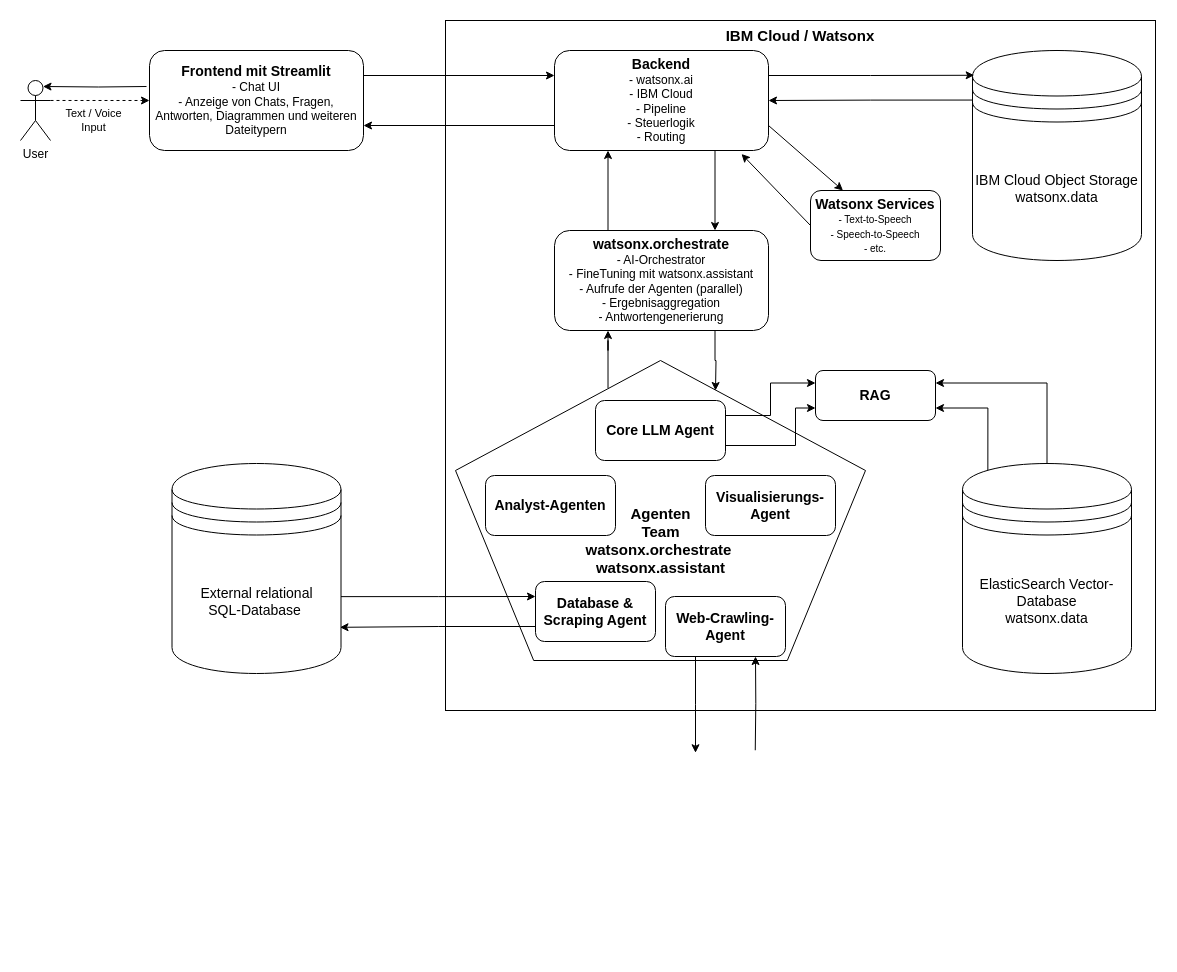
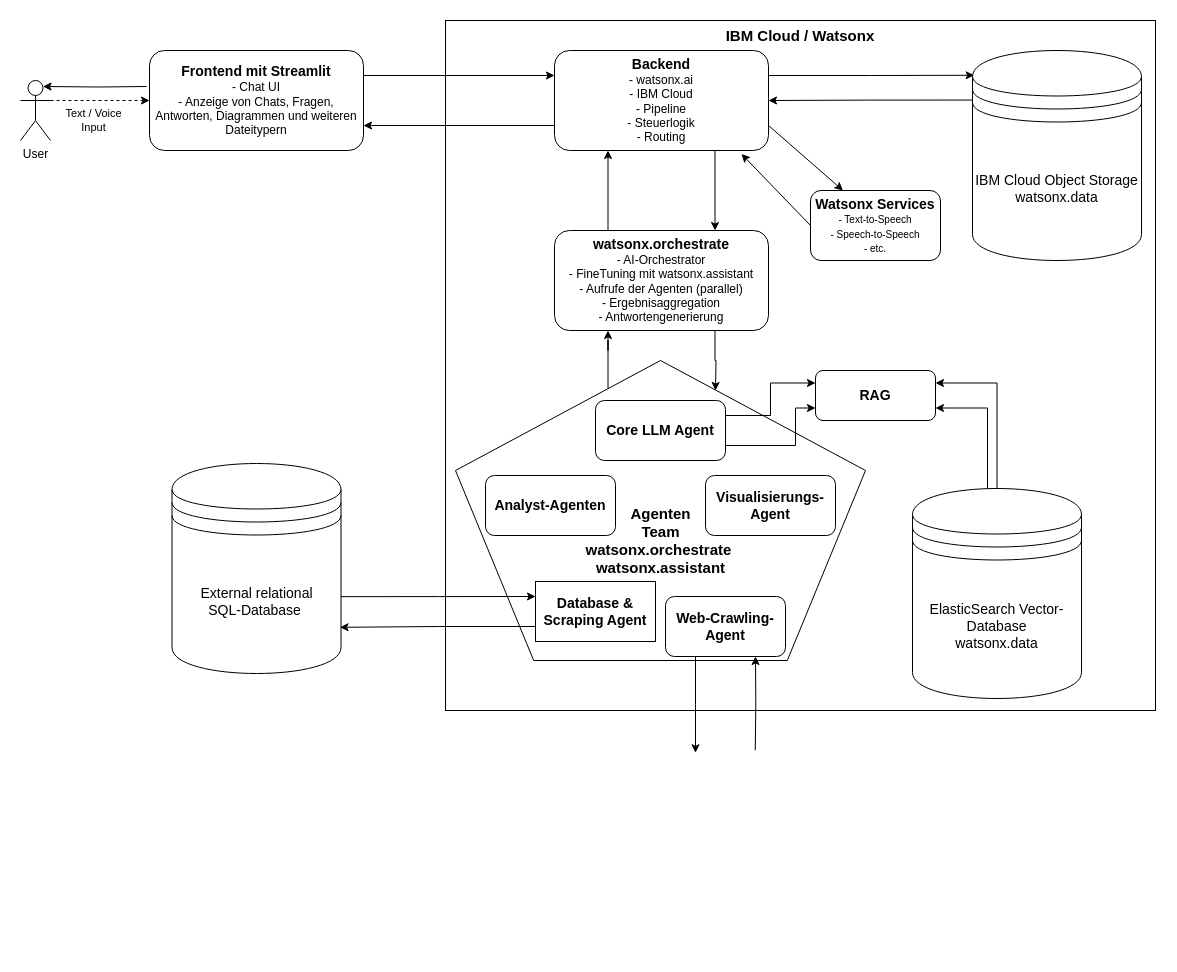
  <mxCell id="0" />
  <mxCell id="1" parent="0" />
  <mxCell id="2" value="" style="shape=image;verticalLabelPosition=bottom;labelBackgroundColor=default;verticalAlign=top;aspect=fixed;imageAspect=0;image=https://static.vecteezy.com/system/resources/previews/007/126/469/non_2x/internet-website-click-icon-vector.jpg;movable=1;resizable=1;rotatable=1;deletable=1;editable=1;locked=0;connectable=1;" vertex="1" parent="1"><mxGeometry x="605" y="700" width="250" height="250" as="geometry" /></mxCell>
  <mxCell id="3" value="" style="rounded=0;whiteSpace=wrap;html=1;" vertex="1" parent="1"><mxGeometry x="445" width="710" height="690" as="geometry" y="20" /></mxCell>
  <mxCell id="4" style="edgeStyle=orthogonalEdgeStyle;rounded=0;orthogonalLoop=1;jettySize=auto;html=1;exitX=1;exitY=0.333;exitDx=0;exitDy=0;exitPerimeter=0;entryX=0;entryY=0.5;entryDx=0;entryDy=0;dashed=1;" edge="1" parent="1" source="6" target="8"><mxGeometry relative="1" as="geometry" /></mxCell>
  <mxCell id="5" value="Text / Voice&lt;br&gt;Input" style="edgeLabel;html=1;align=center;verticalAlign=middle;resizable=0;points=[];" vertex="1" connectable="0" parent="4"><mxGeometry x="-0.131" y="-1" relative="1" as="geometry"><mxPoint y="19" as="offset" /></mxGeometry></mxCell>
  <mxCell id="6" value="User" style="shape=umlActor;verticalLabelPosition=bottom;verticalAlign=top;html=1;outlineConnect=0;" vertex="1" parent="1"><mxGeometry x="20" y="80" width="30" height="60" as="geometry" /></mxCell>
  <mxCell id="7" style="edgeStyle=orthogonalEdgeStyle;rounded=0;orthogonalLoop=1;jettySize=auto;html=1;exitX=1;exitY=0.25;exitDx=0;exitDy=0;entryX=0;entryY=0.25;entryDx=0;entryDy=0;" edge="1" parent="1" source="8" target="13"><mxGeometry relative="1" as="geometry" /></mxCell>
  <mxCell id="8" value="&lt;b&gt;&lt;font style=&quot;font-size: 14px;&quot;&gt;Frontend mit Streamlit&lt;/font&gt;&lt;/b&gt;&lt;div&gt;- Chat UI&lt;/div&gt;&lt;div&gt;- Anzeige von Chats, Fragen, Antworten, Diagrammen und weiteren Dateitypern&lt;/div&gt;" style="rounded=1;whiteSpace=wrap;html=1;" vertex="1" parent="1"><mxGeometry x="149" y="50" width="214" height="100" as="geometry" /></mxCell>
  <mxCell id="9" style="edgeStyle=orthogonalEdgeStyle;rounded=0;orthogonalLoop=1;jettySize=auto;html=1;entryX=0.75;entryY=0.1;entryDx=0;entryDy=0;entryPerimeter=0;" edge="1" parent="1" target="6"><mxGeometry relative="1" as="geometry"><mxPoint x="146" y="86" as="sourcePoint" /></mxGeometry></mxCell>
  <mxCell id="10" style="edgeStyle=orthogonalEdgeStyle;rounded=0;orthogonalLoop=1;jettySize=auto;html=1;exitX=0;exitY=0.75;exitDx=0;exitDy=0;entryX=1;entryY=0.75;entryDx=0;entryDy=0;" edge="1" parent="1" source="13" target="8"><mxGeometry relative="1" as="geometry" /></mxCell>
  <mxCell id="11" style="edgeStyle=orthogonalEdgeStyle;rounded=0;orthogonalLoop=1;jettySize=auto;html=1;exitX=0.75;exitY=1;exitDx=0;exitDy=0;entryX=0.75;entryY=0;entryDx=0;entryDy=0;" edge="1" parent="1" source="13" target="16"><mxGeometry relative="1" as="geometry" /></mxCell>
  <mxCell id="12" style="rounded=0;orthogonalLoop=1;jettySize=auto;html=1;exitX=1;exitY=0.75;exitDx=0;exitDy=0;entryX=0.25;entryY=0;entryDx=0;entryDy=0;" edge="1" parent="1" source="13" target="40"><mxGeometry relative="1" as="geometry" /></mxCell>
  <mxCell id="13" value="&lt;b&gt;&lt;font style=&quot;font-size: 14px;&quot;&gt;Backend&lt;/font&gt;&lt;/b&gt;&lt;div&gt;- watsonx.ai&lt;/div&gt;&lt;div&gt;- IBM Cloud&lt;/div&gt;&lt;div&gt;- Pipeline&lt;br&gt;&lt;/div&gt;&lt;div&gt;- Steuerlogik&lt;/div&gt;&lt;div&gt;- Routing&lt;/div&gt;" style="rounded=1;whiteSpace=wrap;html=1;" vertex="1" parent="1"><mxGeometry x="554" y="50" width="214" height="100" as="geometry" /></mxCell>
  <mxCell id="14" value="&lt;b&gt;&lt;font style=&quot;font-size: 15px;&quot;&gt;IBM Cloud / Watsonx&lt;/font&gt;&lt;/b&gt;" style="text;html=1;align=center;verticalAlign=middle;whiteSpace=wrap;rounded=0;" vertex="1" parent="1"><mxGeometry x="705" width="190" height="30" as="geometry" y="20" /></mxCell>
  <mxCell id="15" style="edgeStyle=orthogonalEdgeStyle;rounded=0;orthogonalLoop=1;jettySize=auto;html=1;exitX=0.25;exitY=0;exitDx=0;exitDy=0;entryX=0.25;entryY=1;entryDx=0;entryDy=0;" edge="1" parent="1" source="16" target="13"><mxGeometry relative="1" as="geometry" /></mxCell>
  <mxCell id="16" value="&lt;b&gt;&lt;font style=&quot;font-size: 14px;&quot;&gt;watsonx.orchestrate&lt;/font&gt;&lt;/b&gt;&lt;div&gt;- AI-Orchestrator&lt;br&gt;&lt;/div&gt;&lt;div&gt;- FineTuning mit watsonx.assistant&lt;/div&gt;&lt;div&gt;- Aufrufe der Agenten (parallel)&lt;/div&gt;&lt;div&gt;- Ergebnisaggregation&lt;/div&gt;&lt;div&gt;- Antwortengenerierung&lt;/div&gt;" style="rounded=1;whiteSpace=wrap;html=1;" vertex="1" parent="1"><mxGeometry x="554" y="230" width="214" height="100" as="geometry" /></mxCell>
  <mxCell id="17" value="" style="whiteSpace=wrap;html=1;shape=mxgraph.basic.pentagon" vertex="1" parent="1"><mxGeometry x="455" y="360" width="410" height="300" as="geometry" /></mxCell>
  <mxCell id="18" style="edgeStyle=orthogonalEdgeStyle;rounded=0;orthogonalLoop=1;jettySize=auto;html=1;exitX=1;exitY=0.25;exitDx=0;exitDy=0;entryX=0;entryY=0.25;entryDx=0;entryDy=0;" edge="1" parent="1" source="20" target="39"><mxGeometry relative="1" as="geometry" /></mxCell>
  <mxCell id="19" style="edgeStyle=orthogonalEdgeStyle;rounded=0;orthogonalLoop=1;jettySize=auto;html=1;exitX=1;exitY=0.75;exitDx=0;exitDy=0;entryX=0;entryY=0.75;entryDx=0;entryDy=0;" edge="1" parent="1" source="20" target="39"><mxGeometry relative="1" as="geometry"><Array as="points"><mxPoint x="795" y="445" /><mxPoint x="795" y="408" /></Array></mxGeometry></mxCell>
  <mxCell id="20" value="&lt;div&gt;&lt;span style=&quot;font-size: 14px;&quot;&gt;&lt;b&gt;Core LLM Agent&lt;/b&gt;&lt;/span&gt;&lt;/div&gt;" style="rounded=1;whiteSpace=wrap;html=1;" vertex="1" parent="1"><mxGeometry x="595" y="400" width="130" height="60" as="geometry" /></mxCell>
- <mxCell id="21" value="&lt;div&gt;&lt;span style=&quot;font-size: 14px;&quot;&gt;&lt;b&gt;Database &amp;amp; Scraping Agent&lt;/b&gt;&lt;/span&gt;&lt;/div&gt;" style="rounded=1;whiteSpace=wrap;html=1;" vertex="1" parent="1"><mxGeometry x="535" y="581" width="120" height="60" as="geometry" /></mxCell>
+ <mxCell id="21" value="&lt;div&gt;&lt;span style=&quot;font-size: 14px;&quot;&gt;&lt;b&gt;Database &amp;amp; Scraping Agent&lt;/b&gt;&lt;/span&gt;&lt;/div&gt;" style="whiteSpace=wrap;html=1;rounded=0;" vertex="1" parent="1"><mxGeometry x="535" y="581" width="120" height="60" as="geometry" /></mxCell>
  <mxCell id="22" value="&lt;div&gt;&lt;span style=&quot;font-size: 14px;&quot;&gt;&lt;b&gt;Web-Crawling-Agent&lt;/b&gt;&lt;/span&gt;&lt;/div&gt;" style="rounded=1;whiteSpace=wrap;html=1;" vertex="1" parent="1"><mxGeometry x="665" y="596" width="120" height="60" as="geometry" /></mxCell>
  <mxCell id="23" value="&lt;div&gt;&lt;span style=&quot;font-size: 14px;&quot;&gt;&lt;b&gt;Analyst-Agenten&lt;/b&gt;&lt;/span&gt;&lt;/div&gt;" style="rounded=1;whiteSpace=wrap;html=1;" vertex="1" parent="1"><mxGeometry x="485" y="475" width="130" height="60" as="geometry" /></mxCell>
  <mxCell id="24" value="&lt;div&gt;&lt;span style=&quot;font-size: 14px;&quot;&gt;&lt;b&gt;Visualisierungs-Agent&lt;/b&gt;&lt;/span&gt;&lt;/div&gt;" style="rounded=1;whiteSpace=wrap;html=1;" vertex="1" parent="1"><mxGeometry x="705" y="475" width="130" height="60" as="geometry" /></mxCell>
  <mxCell id="25" value="&lt;b&gt;&lt;font style=&quot;font-size: 15px;&quot;&gt;Agenten&lt;/font&gt;&lt;/b&gt;&lt;div&gt;&lt;b&gt;&lt;font style=&quot;font-size: 15px;&quot;&gt;Team&lt;/font&gt;&lt;/b&gt;&lt;div&gt;&lt;b&gt;&lt;font style=&quot;font-size: 15px;&quot;&gt;watsonx.orchestrate&amp;nbsp;&lt;/font&gt;&lt;/b&gt;&lt;/div&gt;&lt;div&gt;&lt;b&gt;&lt;font style=&quot;font-size: 15px;&quot;&gt;watsonx.assistant&lt;/font&gt;&lt;/b&gt;&lt;/div&gt;&lt;/div&gt;" style="text;html=1;align=center;verticalAlign=middle;whiteSpace=wrap;rounded=0;" vertex="1" parent="1"><mxGeometry x="582.5" y="520" width="155" height="40" as="geometry" /></mxCell>
  <mxCell id="26" style="edgeStyle=orthogonalEdgeStyle;rounded=0;orthogonalLoop=1;jettySize=auto;html=1;entryX=0;entryY=0.25;entryDx=0;entryDy=0;exitX=0.994;exitY=0.634;exitDx=0;exitDy=0;exitPerimeter=0;" edge="1" parent="1" source="27" target="21"><mxGeometry relative="1" as="geometry"><mxPoint x="345" y="600" as="sourcePoint" /></mxGeometry></mxCell>
  <mxCell id="27" value="&lt;font style=&quot;font-size: 14px;&quot;&gt;External relational &lt;br&gt;SQL-Database&amp;nbsp;&lt;/font&gt;" style="shape=datastore;whiteSpace=wrap;html=1;" vertex="1" parent="1"><mxGeometry x="171.5" y="463" width="169" height="210" as="geometry" /></mxCell>
  <mxCell id="28" style="edgeStyle=orthogonalEdgeStyle;rounded=0;orthogonalLoop=1;jettySize=auto;html=1;exitX=0.75;exitY=1;exitDx=0;exitDy=0;" edge="1" parent="1" source="16"><mxGeometry relative="1" as="geometry"><mxPoint x="715" y="390" as="targetPoint" /></mxGeometry></mxCell>
  <mxCell id="29" style="edgeStyle=orthogonalEdgeStyle;rounded=0;orthogonalLoop=1;jettySize=auto;html=1;entryX=0.25;entryY=1;entryDx=0;entryDy=0;exitX=0.372;exitY=0.092;exitDx=0;exitDy=0;exitPerimeter=0;" edge="1" parent="1" source="17" target="16"><mxGeometry relative="1" as="geometry" /></mxCell>
  <mxCell id="30" style="edgeStyle=orthogonalEdgeStyle;rounded=0;orthogonalLoop=1;jettySize=auto;html=1;exitX=0;exitY=0.75;exitDx=0;exitDy=0;entryX=0.994;entryY=0.78;entryDx=0;entryDy=0;entryPerimeter=0;" edge="1" parent="1" source="21" target="27"><mxGeometry relative="1" as="geometry" /></mxCell>
  <mxCell id="31" style="edgeStyle=orthogonalEdgeStyle;rounded=0;orthogonalLoop=1;jettySize=auto;html=1;exitX=0.5;exitY=0;exitDx=0;exitDy=0;entryX=1;entryY=0.25;entryDx=0;entryDy=0;" edge="1" parent="1" source="33" target="39"><mxGeometry relative="1" as="geometry" /></mxCell>
  <mxCell id="32" style="edgeStyle=orthogonalEdgeStyle;rounded=0;orthogonalLoop=1;jettySize=auto;html=1;exitX=0.15;exitY=0.05;exitDx=0;exitDy=0;exitPerimeter=0;entryX=1;entryY=0.75;entryDx=0;entryDy=0;" edge="1" parent="1" source="33" target="39"><mxGeometry relative="1" as="geometry"><Array as="points"><mxPoint x="987" y="408" /></Array></mxGeometry></mxCell>
- <mxCell id="33" value="&lt;span style=&quot;font-size: 14px;&quot;&gt;ElasticSearch Vector-Database&lt;/span&gt;&lt;div&gt;&lt;span style=&quot;font-size: 14px;&quot;&gt;watsonx.data&lt;/span&gt;&lt;/div&gt;" style="shape=datastore;whiteSpace=wrap;html=1;" vertex="1" parent="1"><mxGeometry x="962" y="463" width="169" height="210" as="geometry" /></mxCell>
+ <mxCell id="33" value="&lt;span style=&quot;font-size: 14px;&quot;&gt;ElasticSearch Vector-Database&lt;/span&gt;&lt;div&gt;&lt;span style=&quot;font-size: 14px;&quot;&gt;watsonx.data&lt;/span&gt;&lt;/div&gt;" style="shape=datastore;whiteSpace=wrap;html=1;" vertex="1" parent="1"><mxGeometry x="912" y="488" width="169" height="210" as="geometry" /></mxCell>
  <mxCell id="34" style="edgeStyle=orthogonalEdgeStyle;rounded=0;orthogonalLoop=1;jettySize=auto;html=1;exitX=0.879;exitY=-0.001;exitDx=0;exitDy=0;entryX=0.75;entryY=1;entryDx=0;entryDy=0;exitPerimeter=0;" edge="1" parent="1" target="22"><mxGeometry relative="1" as="geometry"><mxPoint x="754.75" y="749.75" as="sourcePoint" /></mxGeometry></mxCell>
  <mxCell id="35" style="edgeStyle=orthogonalEdgeStyle;rounded=0;orthogonalLoop=1;jettySize=auto;html=1;exitX=0.25;exitY=1;exitDx=0;exitDy=0;entryX=0.64;entryY=0.009;entryDx=0;entryDy=0;entryPerimeter=0;" edge="1" parent="1" source="22"><mxGeometry relative="1" as="geometry"><mxPoint x="695" y="752.25" as="targetPoint" /></mxGeometry></mxCell>
  <mxCell id="36" style="edgeStyle=orthogonalEdgeStyle;rounded=0;orthogonalLoop=1;jettySize=auto;html=1;exitX=0.005;exitY=0.236;exitDx=0;exitDy=0;entryX=1;entryY=0.5;entryDx=0;entryDy=0;exitPerimeter=0;" edge="1" parent="1" source="37" target="13"><mxGeometry relative="1" as="geometry" /></mxCell>
  <mxCell id="37" value="&lt;span style=&quot;font-size: 14px;&quot;&gt;IBM Cloud Object Storage&lt;/span&gt;&lt;div&gt;&lt;span style=&quot;font-size: 14px;&quot;&gt;watsonx.data&lt;/span&gt;&lt;/div&gt;" style="shape=datastore;whiteSpace=wrap;html=1;" vertex="1" parent="1"><mxGeometry x="972" y="50" width="169" height="210" as="geometry" /></mxCell>
  <mxCell id="38" style="edgeStyle=orthogonalEdgeStyle;rounded=0;orthogonalLoop=1;jettySize=auto;html=1;exitX=1;exitY=0.25;exitDx=0;exitDy=0;entryX=0.01;entryY=0.118;entryDx=0;entryDy=0;entryPerimeter=0;" edge="1" parent="1" source="13" target="37"><mxGeometry relative="1" as="geometry" /></mxCell>
  <mxCell id="39" value="&lt;span style=&quot;font-size: 14px;&quot;&gt;&lt;b&gt;RAG&lt;/b&gt;&lt;/span&gt;" style="rounded=1;whiteSpace=wrap;html=1;" vertex="1" parent="1"><mxGeometry x="815" y="370" width="120" height="50" as="geometry" /></mxCell>
  <mxCell id="40" value="&lt;span style=&quot;font-size: 14px;&quot;&gt;&lt;b&gt;Watsonx Services&lt;/b&gt;&lt;/span&gt;&lt;div&gt;&lt;font size=&quot;1&quot;&gt;- Text-to-Speech&lt;/font&gt;&lt;/div&gt;&lt;div&gt;&lt;font size=&quot;1&quot;&gt;- Speech-to-Speech&lt;/font&gt;&lt;/div&gt;&lt;div&gt;&lt;font size=&quot;1&quot;&gt;- etc.&lt;/font&gt;&lt;/div&gt;" style="rounded=1;whiteSpace=wrap;html=1;" vertex="1" parent="1"><mxGeometry x="810" y="190" width="130" height="70" as="geometry" /></mxCell>
  <mxCell id="41" style="rounded=0;orthogonalLoop=1;jettySize=auto;html=1;exitX=0;exitY=0.5;exitDx=0;exitDy=0;entryX=0.874;entryY=1.035;entryDx=0;entryDy=0;entryPerimeter=0;" edge="1" parent="1" source="40" target="13"><mxGeometry relative="1" as="geometry" /></mxCell>
